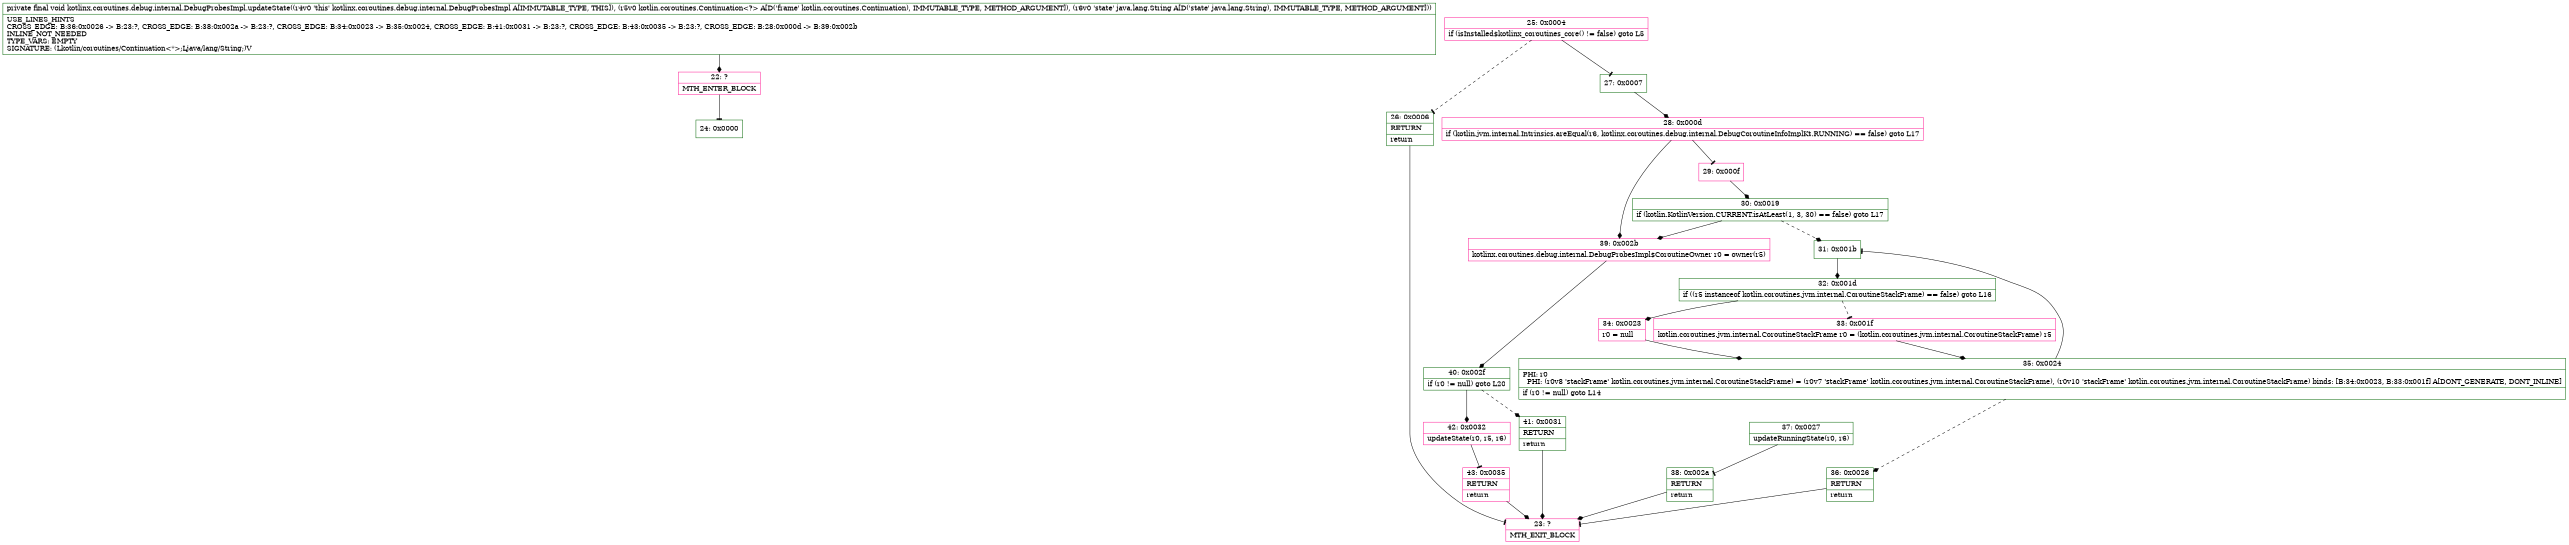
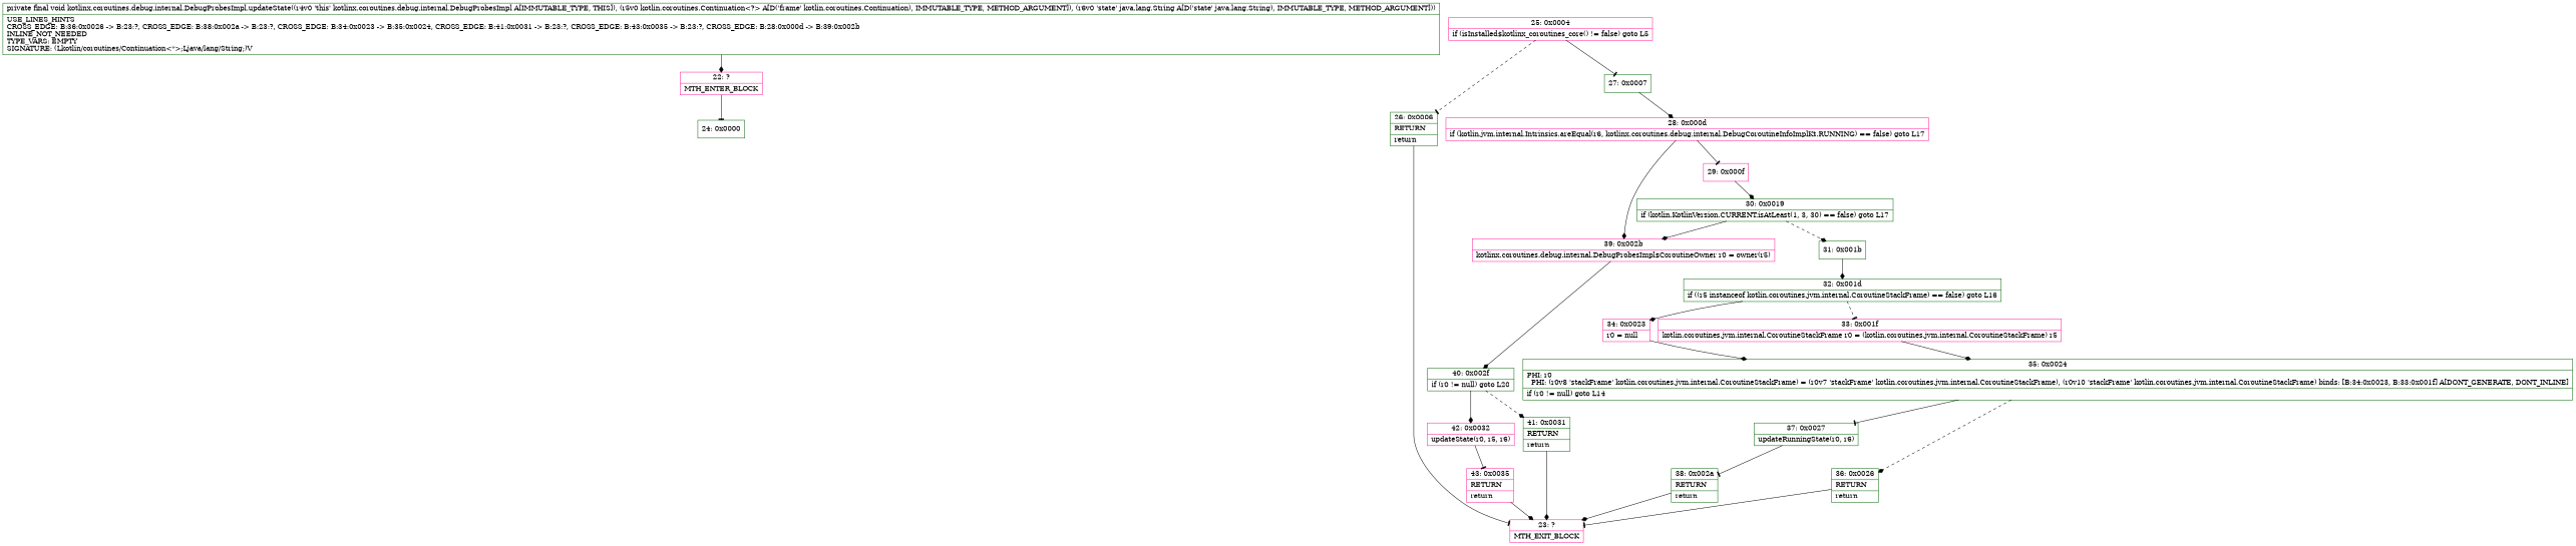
  digraph {
    node [color=darkgreen shape=record]
    edge [arrowhead=diamond]
    n1 [color=deeppink label="{22\:\ ?|MTH_ENTER_BLOCK\l}"]
    n2 [label="{24\:\ 0x0000}"]
    n3 [color=deeppink label="{25\:\ 0x0004|if (isInstalled$kotlinx_coroutines_core() != false) goto L5\l}"]
    n4 [label="{26\:\ 0x0006|RETURN\l|return\l}"]
    n5 [label="{27\:\ 0x0007}"]
    n6 [color=deeppink label="{23\:\ ?|MTH_EXIT_BLOCK\l}"]
    n7 [color=deeppink label="{28\:\ 0x000d|if (kotlin.jvm.internal.Intrinsics.areEqual(r6, kotlinx.coroutines.debug.internal.DebugCoroutineInfoImplKt.RUNNING) == false) goto L17\l}"]
    n8 [color=deeppink label="{29\:\ 0x000f}"]
    n9 [color=deeppink label="{39\:\ 0x002b|kotlinx.coroutines.debug.internal.DebugProbesImpl$CoroutineOwner r0 = owner(r5)\l}"]
    n10 [label="{30\:\ 0x0019|if (kotlin.KotlinVersion.CURRENT.isAtLeast(1, 3, 30) == false) goto L17\l}"]
    n11 [label="{40\:\ 0x002f|if (r0 != null) goto L20\l}"]
    n12 [label="{31\:\ 0x001b}"]
    n13 [label="{32\:\ 0x001d|if ((r5 instanceof kotlin.coroutines.jvm.internal.CoroutineStackFrame) == false) goto L16\l}"]
    n14 [color=deeppink label="{33\:\ 0x001f|kotlin.coroutines.jvm.internal.CoroutineStackFrame r0 = (kotlin.coroutines.jvm.internal.CoroutineStackFrame) r5\l}"]
    n15 [color=deeppink label="{34\:\ 0x0023|r0 = null\l}"]
    n16 [label="{35\:\ 0x0024|PHI: r0 \l  PHI: (r0v8 'stackFrame' kotlin.coroutines.jvm.internal.CoroutineStackFrame) = (r0v7 'stackFrame' kotlin.coroutines.jvm.internal.CoroutineStackFrame), (r0v10 'stackFrame' kotlin.coroutines.jvm.internal.CoroutineStackFrame) binds: [B:34:0x0023, B:33:0x001f] A[DONT_GENERATE, DONT_INLINE]\l|if (r0 != null) goto L14\l}"]
    n17 [label="{36\:\ 0x0026|RETURN\l|return\l}"]
    n18 [label="{37\:\ 0x0027|updateRunningState(r0, r6)\l}"]
    n19 [label="{38\:\ 0x002a|RETURN\l|return\l}"]
    n20 [label="{41\:\ 0x0031|RETURN\l|return\l}"]
    n21 [color=deeppink label="{42\:\ 0x0032|updateState(r0, r5, r6)\l}"]
    n22 [color=deeppink label="{43\:\ 0x0035|RETURN\l|return\l}"]
    n23 [label="{private final void kotlinx.coroutines.debug.internal.DebugProbesImpl.updateState((r4v0 'this' kotlinx.coroutines.debug.internal.DebugProbesImpl A[IMMUTABLE_TYPE, THIS]), (r5v0 kotlin.coroutines.Continuation\<?\> A[D('frame' kotlin.coroutines.Continuation), IMMUTABLE_TYPE, METHOD_ARGUMENT]), (r6v0 'state' java.lang.String A[D('state' java.lang.String), IMMUTABLE_TYPE, METHOD_ARGUMENT]))  | USE_LINES_HINTS\lCROSS_EDGE: B:36:0x0026 \-\> B:23:?, CROSS_EDGE: B:38:0x002a \-\> B:23:?, CROSS_EDGE: B:34:0x0023 \-\> B:35:0x0024, CROSS_EDGE: B:41:0x0031 \-\> B:23:?, CROSS_EDGE: B:43:0x0035 \-\> B:23:?, CROSS_EDGE: B:28:0x000d \-\> B:39:0x002b\lINLINE_NOT_NEEDED\lTYPE_VARS: EMPTY\lSIGNATURE: (Lkotlin\/coroutines\/Continuation\<*\>;Ljava\/lang\/String;)V\l}"]
    n1 -> n2 [arrowhead=tee]
    n3 -> n4 [arrowhead=tee style=dashed]
    n3 -> n5 [arrowhead=tee]
    n4 -> n6 [arrowhead=tee]
    n5 -> n7
    n7 -> n8 [arrowhead=tee style=solid]
    n7 -> n9
    n8 -> n10
    n9 -> n11
    n10 -> n9
    n10 -> n12 [style=dashed]
    n11 -> n20 [style=dashed]
    n11 -> n21
    n12 -> n13
    n13 -> n14 [arrowhead=tee style=dashed]
    n13 -> n15
    n14 -> n16
    n15 -> n16
    n16 -> n17 [style=dashed]
-   n16 -> n12 [arrowhead=tee]
+   n16 -> n18 [arrowhead=tee]
    n17 -> n6 [arrowhead=tee]
    n18 -> n19 [arrowhead=tee]
    n19 -> n6
    n20 -> n6
    n21 -> n22 [arrowhead=tee]
    n22 -> n6
    n23 -> n1
  }
